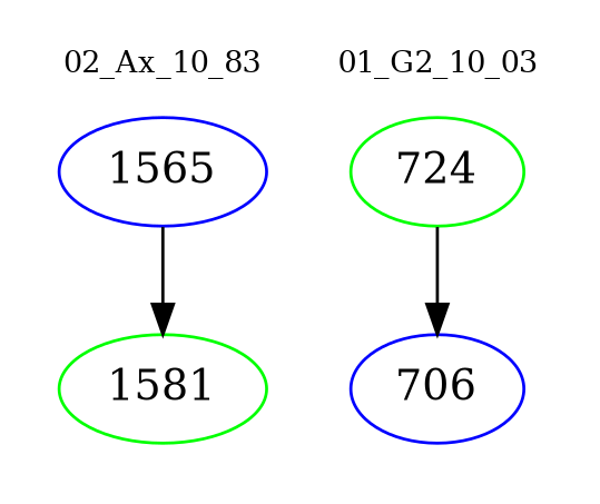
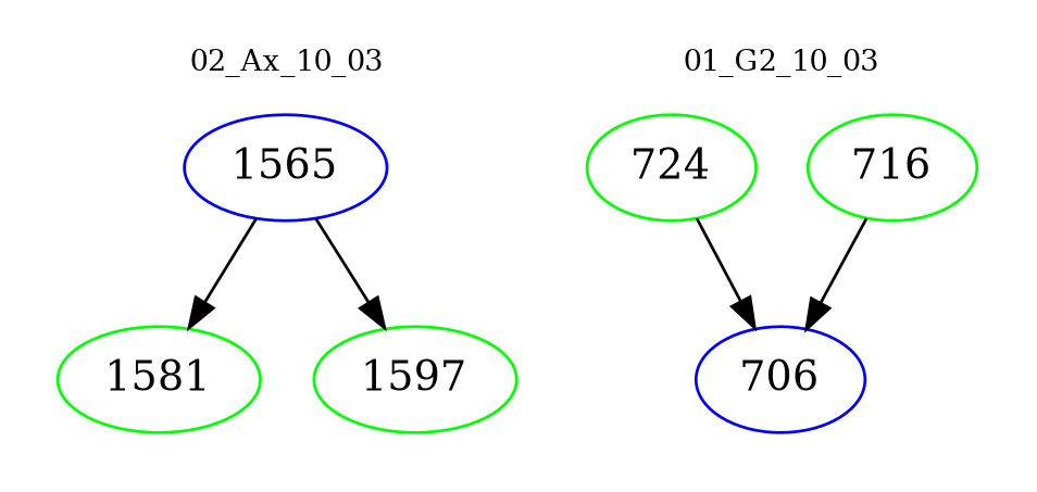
  digraph {
    node [color=green]
    edge [color=black]
    n1 [label=1581]
    n2 [color=blue label=1565]
+   n3 [label=1597]
+   n4 [label=716]
    n5 [color=blue label=706]
    n6 [label=724]
    subgraph cluster_1 {
      color=white
      fontsize=10
-     label="02_Ax_10_83"
+     label="02_Ax_10_03"
      n1
      n2
+     n3
    }
    subgraph cluster_2 {
      color=white
      fontsize=10
      label="01_G2_10_03"
+     n4
      n5
      n6
    }
    n2 -> n1
+   n2 -> n3
+   n4 -> n5
    n6 -> n5
  }
